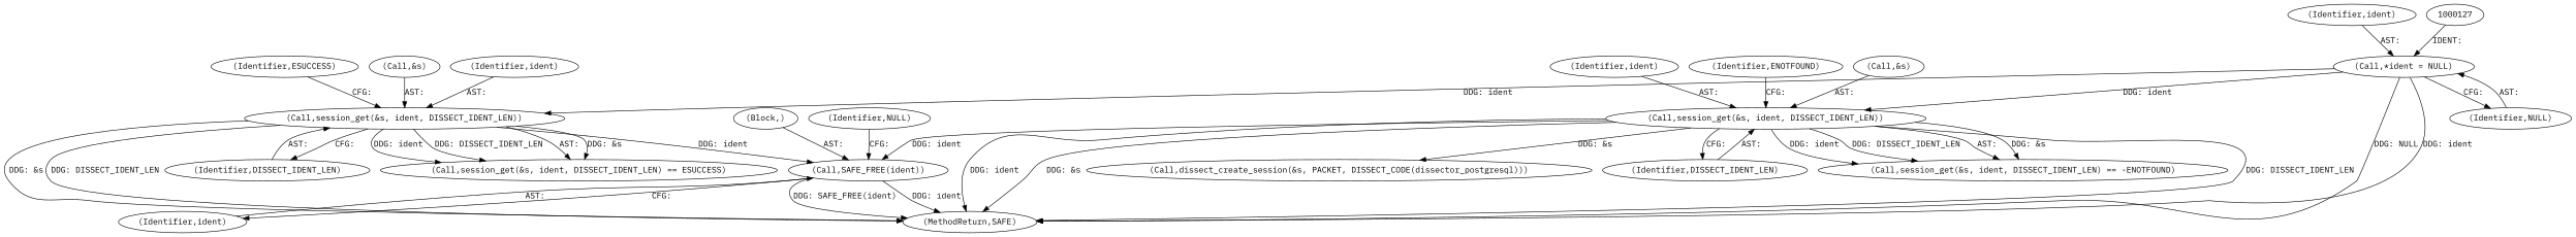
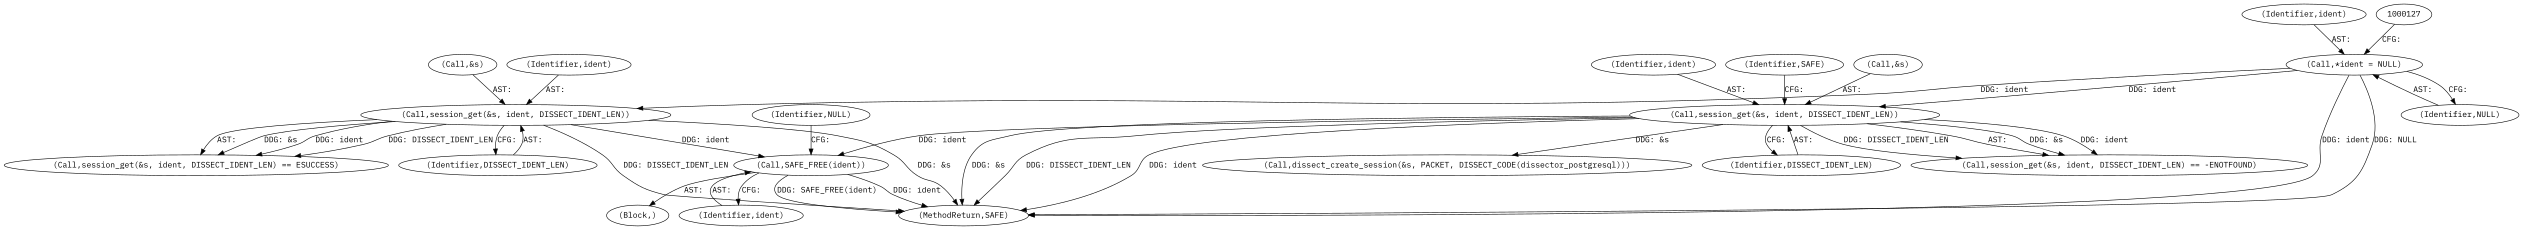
  digraph {
    fontname="IBM Plex Mono"
    node [fontname="IBM Plex Mono"]
    edge [fontname="IBM Plex Mono"]
    n1 [label="(Call,SAFE_FREE(ident))"]
    n2 [label="(MethodReturn,SAFE)"]
    n3 [label="(Identifier,ident)"]
    n4 [label="(Block,)"]
    n5 [label="(Call,session_get(&s, ident, DISSECT_IDENT_LEN))"]
    n6 [label="(Identifier,DISSECT_IDENT_LEN)"]
    n7 [label="(Call,session_get(&s, ident, DISSECT_IDENT_LEN) == ESUCCESS)"]
    n8 [label="(Call,*ident = NULL)"]
    n9 [label="(Call,session_get(&s, ident, DISSECT_IDENT_LEN))"]
    n10 [label="(Identifier,NULL)"]
    n11 [label="(Call,dissect_create_session(&s, PACKET, DISSECT_CODE(dissector_postgresql)))"]
    n12 [label="(Identifier,DISSECT_IDENT_LEN)"]
    n13 [label="(Call,session_get(&s, ident, DISSECT_IDENT_LEN) == -ENOTFOUND)"]
    n14 [label="(Identifier,ident)"]
-   n15 [label="(Identifier,ESUCCESS)"]
    n16 [label="(Call,&s)"]
-   n17 [label="(Identifier,ENOTFOUND)"]
+   n17 [label="(Identifier,SAFE)"]
    n18 [label="(Call,&s)"]
    n19 [label="(Identifier,ident)"]
    n20 [label="(Identifier,ident)"]
    n21 [label="(Identifier,NULL)"]
    1000127
    n1 -> n2 [label="DDG: ident"]
    n1 -> n2 [label="DDG: SAFE_FREE(ident)"]
    n1 -> n3 [label="CFG: "]
-   n4 -> n1 [label="AST: "]
+   n1 -> n4 [label="AST: "]
    n3 -> n1 [label="AST: "]
    n5 -> n1 [label="DDG: ident"]
    n5 -> n2 [label="DDG: DISSECT_IDENT_LEN"]
    n5 -> n2 [label="DDG: &s"]
    n5 -> n6 [label="CFG: "]
    n5 -> n7 [label="AST: "]
    n5 -> n7 [label="DDG: &s"]
    n5 -> n7 [label="DDG: ident"]
    n5 -> n7 [label="DDG: DISSECT_IDENT_LEN"]
    n6 -> n5 [label="AST: "]
    n8 -> n2 [label="DDG: NULL"]
    n8 -> n2 [label="DDG: ident"]
    n8 -> n5 [label="DDG: ident"]
    n8 -> n9 [label="DDG: ident"]
    n8 -> n10 [label="CFG: "]
    n9 -> n1 [label="DDG: ident"]
    n9 -> n2 [label="DDG: &s"]
    n9 -> n2 [label="DDG: DISSECT_IDENT_LEN"]
    n9 -> n2 [label="DDG: ident"]
    n9 -> n11 [label="DDG: &s"]
    n9 -> n12 [label="CFG: "]
    n9 -> n13 [label="AST: "]
    n9 -> n13 [label="DDG: &s"]
    n9 -> n13 [label="DDG: ident"]
    n9 -> n13 [label="DDG: DISSECT_IDENT_LEN"]
    n10 -> n8 [label="AST: "]
    n12 -> n9 [label="AST: "]
    n14 -> n9 [label="AST: "]
-   n15 -> n5 [label="CFG: "]
    n16 -> n5 [label="AST: "]
    n17 -> n9 [label="CFG: "]
    n18 -> n9 [label="AST: "]
    n19 -> n8 [label="AST: "]
    n20 -> n5 [label="AST: "]
    n21 -> n1 [label="CFG: "]
-   1000127 -> n8 [label="IDENT: "]
+   1000127 -> n8 [label="CFG: "]
  }
